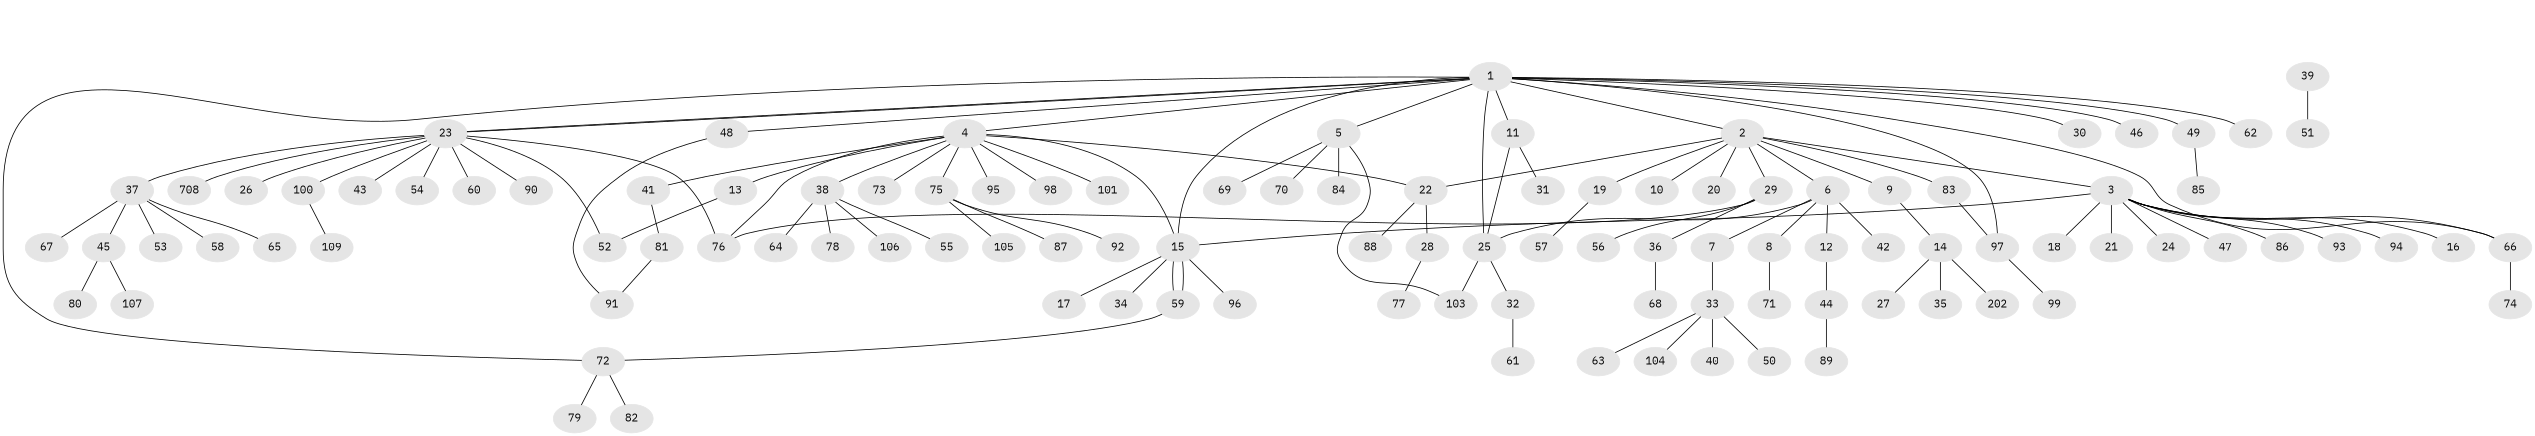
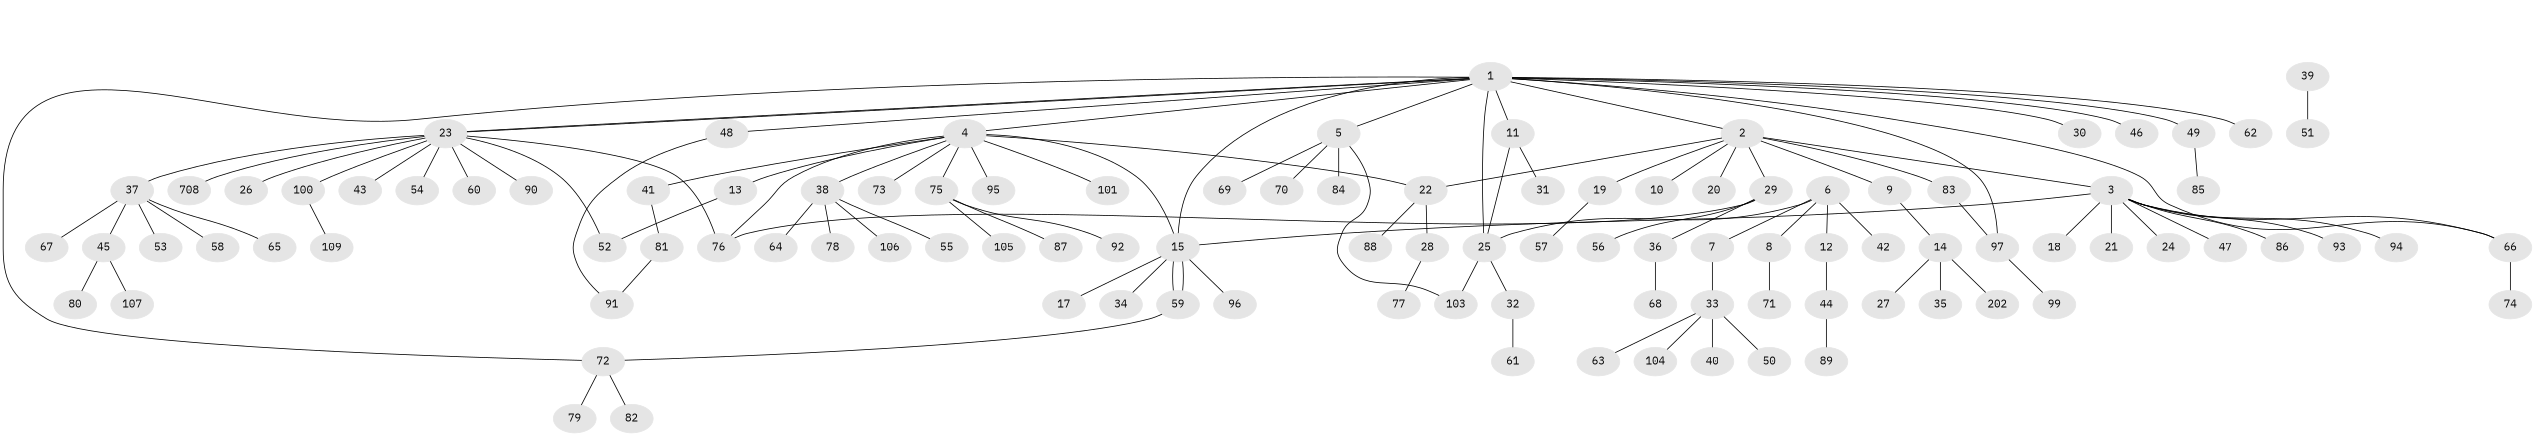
  graph {
    fontname="IBM Plex Mono"
    node [color=gray90 fontname="IBM Plex Mono" style=filled]
    edge [fontname="IBM Plex Mono"]
    1
    2
    4
    5
    11
    15
    23
    25
    30
    46
    48
    49
    62
    66
    72
    97
    3
    6
    9
    10
    19
    20
    22
    29
    83
    13
    38
    41
    73
    75
    76
    95
-   98
    101
    69
    70
    84
    103
    31
    17
    34
    59
    96
    52
    26
    37
    43
    54
    60
    90
    100
    n52 [label=708]
    32
    91
    85
    74
    79
    82
    99
-   16
    18
    21
    24
    47
    86
    93
    94
    7
    8
    12
    42
    14
    57
    28
    88
    36
    56
    55
    64
    78
    106
    81
    87
    92
    105
    33
    71
    44
    40
    50
    63
    104
    27
    35
    n95 [label=202]
    89
    77
    45
    53
    58
    65
    67
    109
    61
    68
    39
    51
    80
    107
    1 -- 2
    1 -- 4
    1 -- 5
    1 -- 11
    1 -- 15
    1 -- 23
    1 -- 23
    1 -- 25
    1 -- 30
    1 -- 46
    1 -- 48
    1 -- 49
    1 -- 62
    1 -- 66
    1 -- 72
    1 -- 97
    2 -- 3
-   2 -- 6
    2 -- 9
    2 -- 10
    2 -- 19
    2 -- 20
    2 -- 22
    2 -- 29
    2 -- 83
    4 -- 15
    4 -- 22
    4 -- 13
    4 -- 38
    4 -- 41
    4 -- 73
    4 -- 75
    4 -- 76
    4 -- 95
-   4 -- 98
    4 -- 101
    5 -- 69
    5 -- 70
    5 -- 84
    5 -- 103
    11 -- 25
    11 -- 31
    15 -- 17
    15 -- 34
    15 -- 59
    15 -- 59
    15 -- 96
    23 -- 76
    23 -- 52
    23 -- 26
    23 -- 37
    23 -- 43
    23 -- 54
    23 -- 60
    23 -- 90
    23 -- 100
    23 -- n52
    25 -- 103
    25 -- 32
    48 -- 91
    49 -- 85
    66 -- 74
    72 -- 79
    72 -- 82
    97 -- 99
    3 -- 15
    3 -- 66
-   3 -- 16
    3 -- 18
    3 -- 21
    3 -- 24
    3 -- 47
    3 -- 86
    3 -- 93
    3 -- 94
    6 -- 25
    6 -- 7
    6 -- 8
    6 -- 12
    6 -- 42
    9 -- 14
    19 -- 57
    22 -- 28
    22 -- 88
    29 -- 76
    29 -- 36
    29 -- 56
    83 -- 97
    13 -- 52
    38 -- 55
    38 -- 64
    38 -- 78
    38 -- 106
    41 -- 81
    75 -- 87
    75 -- 92
    75 -- 105
    59 -- 72
    37 -- 45
    37 -- 53
    37 -- 58
    37 -- 65
    37 -- 67
    100 -- 109
    32 -- 61
    7 -- 33
    8 -- 71
    12 -- 44
    14 -- 27
    14 -- 35
    14 -- n95
    28 -- 77
    36 -- 68
    81 -- 91
    33 -- 40
    33 -- 50
    33 -- 63
    33 -- 104
    44 -- 89
    45 -- 80
    45 -- 107
    39 -- 51
  }
